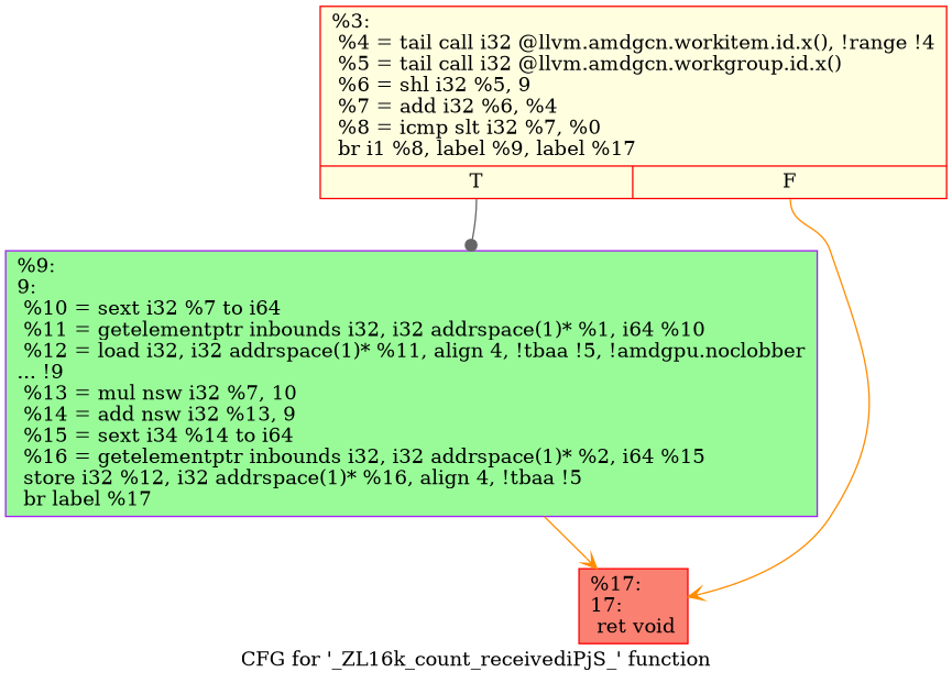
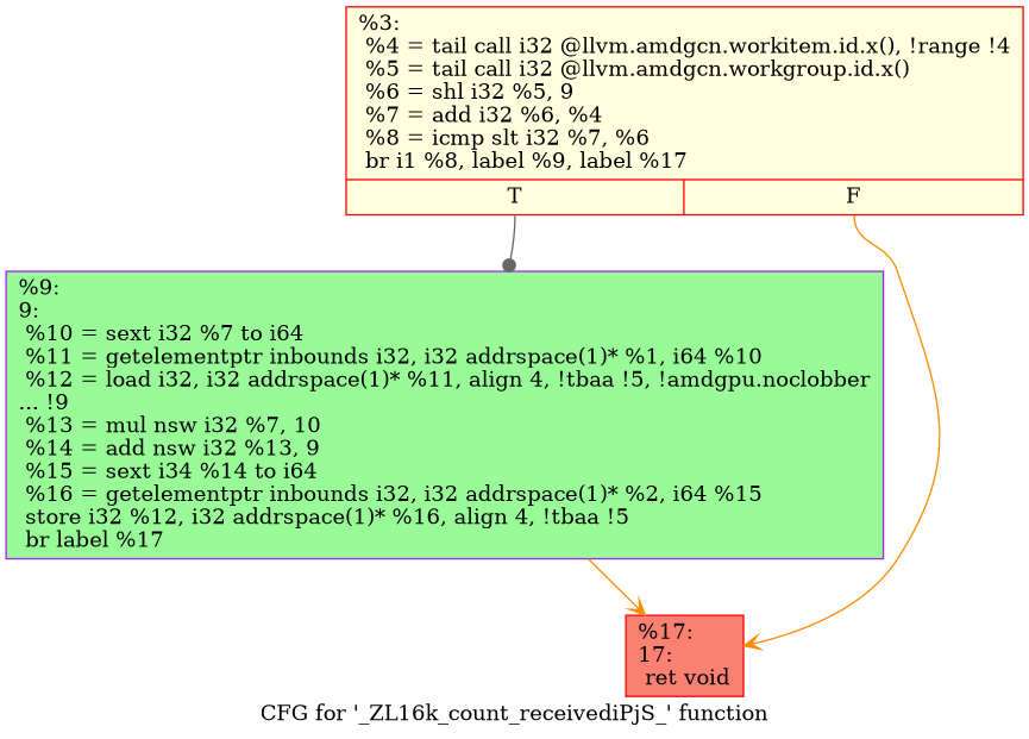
  digraph {
    label="CFG for '_ZL16k_count_receivediPjS_' function"
    node [color=red shape=record style=filled]
    edge [arrowhead=vee color=darkorange]
-   n1 [fillcolor=lightyellow label="{%3:\l  %4 = tail call i32 @llvm.amdgcn.workitem.id.x(), !range !4\l  %5 = tail call i32 @llvm.amdgcn.workgroup.id.x()\l  %6 = shl i32 %5, 9\l  %7 = add i32 %6, %4\l  %8 = icmp slt i32 %7, %0\l  br i1 %8, label %9, label %17\l|{<s0>T|<s1>F}}"]
+   n1 [fillcolor=lightyellow label="{%3:\l  %4 = tail call i32 @llvm.amdgcn.workitem.id.x(), !range !4\l  %5 = tail call i32 @llvm.amdgcn.workgroup.id.x()\l  %6 = shl i32 %5, 9\l  %7 = add i32 %6, %4\l  %8 = icmp slt i32 %7, %6\l  br i1 %8, label %9, label %17\l|{<s0>T|<s1>F}}"]
    n2 [color=purple fillcolor=palegreen label="{%9:\l9:                                                \l  %10 = sext i32 %7 to i64\l  %11 = getelementptr inbounds i32, i32 addrspace(1)* %1, i64 %10\l  %12 = load i32, i32 addrspace(1)* %11, align 4, !tbaa !5, !amdgpu.noclobber\l... !9\l  %13 = mul nsw i32 %7, 10\l  %14 = add nsw i32 %13, 9\l  %15 = sext i34 %14 to i64\l  %16 = getelementptr inbounds i32, i32 addrspace(1)* %2, i64 %15\l  store i32 %12, i32 addrspace(1)* %16, align 4, !tbaa !5\l  br label %17\l}"]
    n3 [fillcolor=salmon label="{%17:\l17:                                               \l  ret void\l}"]
    n1 -> n2 [arrowhead=dot color=gray40 tailport=s0]
    n1 -> n3 [tailport=s1]
    n2 -> n3
  }
